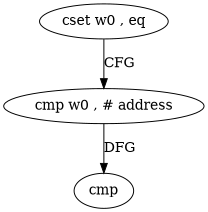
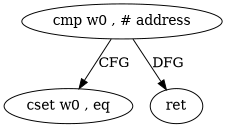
  digraph {
    n1 [label="cmp w0 , # address"]
    n2 [label="cset w0 , eq"]
-   n3 [label=cmp]
-   n2 -> n1 [label=CFG]
+   n3 [label=ret]
+   n1 -> n2 [label=CFG]
    n1 -> n3 [label=DFG]
  }
